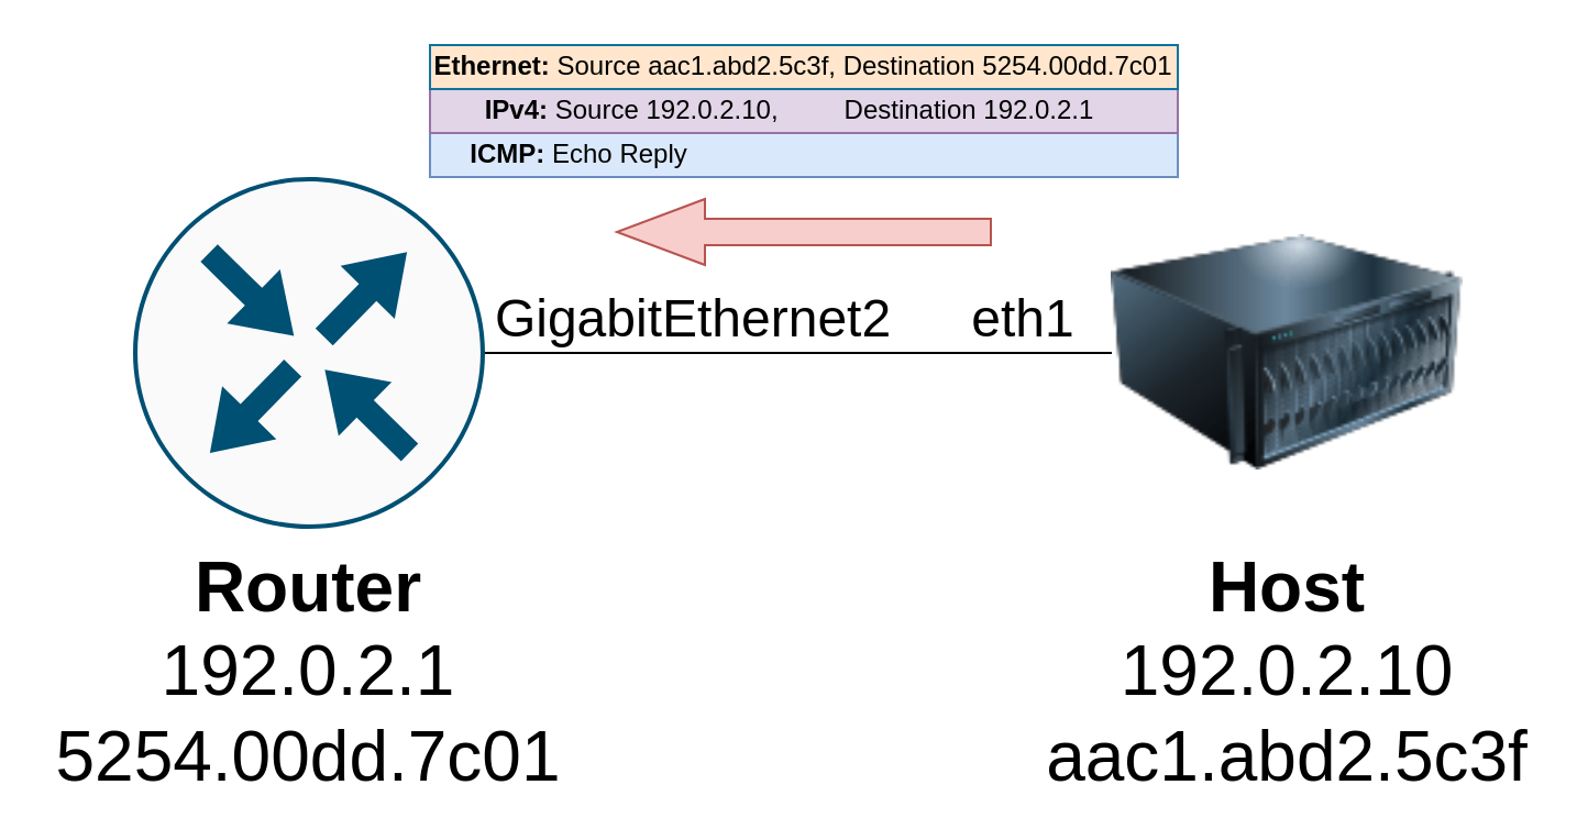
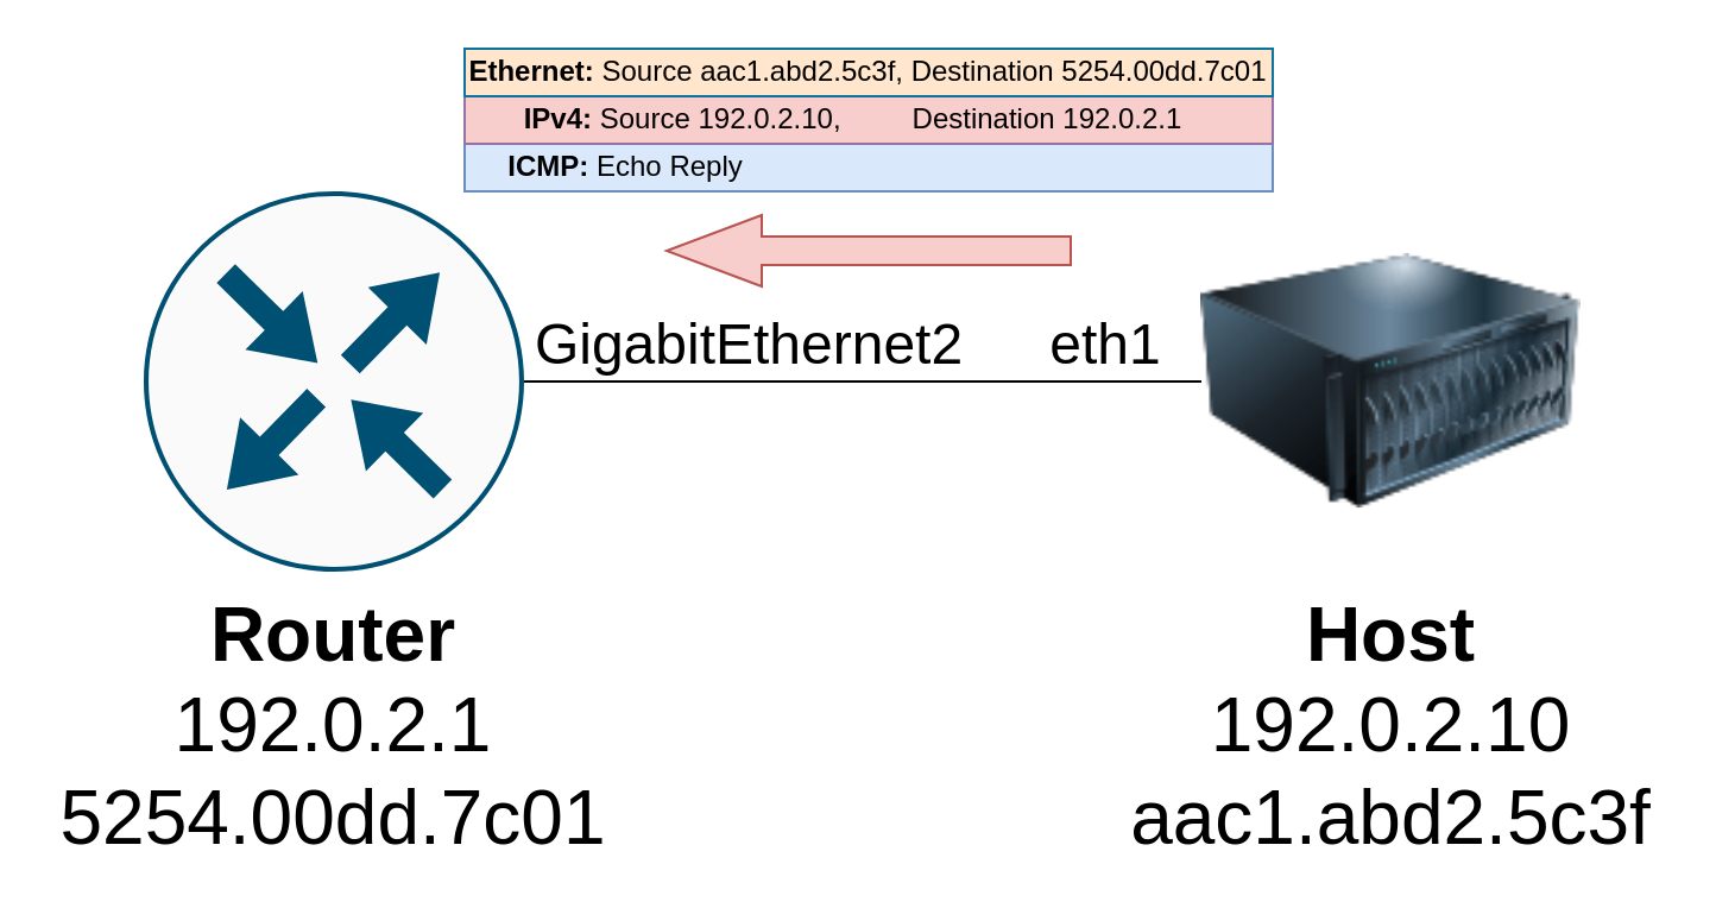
  <mxCell id="0" />
  <mxCell id="1" parent="0" />
  <mxCell id="2" style="edgeStyle=orthogonalEdgeStyle;rounded=0;orthogonalLoop=1;jettySize=auto;html=1;exitX=1;exitY=0.5;exitDx=0;exitDy=0;exitPerimeter=0;entryX=0;entryY=0.5;entryDx=0;entryDy=0;endArrow=none;endFill=0;" parent="1" source="3" target="4" edge="1"><mxGeometry relative="1" as="geometry" /></mxCell>
  <mxCell id="3" value="" style="sketch=0;points=[[0.5,0,0],[1,0.5,0],[0.5,1,0],[0,0.5,0],[0.145,0.145,0],[0.856,0.145,0],[0.855,0.856,0],[0.145,0.855,0]];verticalLabelPosition=bottom;html=1;verticalAlign=top;aspect=fixed;align=center;pointerEvents=1;shape=mxgraph.cisco19.rect;prIcon=router;fillColor=#FAFAFA;strokeColor=#005073;" parent="1" vertex="1"><mxGeometry x="60" y="80" width="160" height="160" as="geometry" /></mxCell>
  <mxCell id="4" value="" style="image;html=1;image=img/lib/clip_art/computers/Server_128x128.png" parent="1" vertex="1"><mxGeometry x="505" y="80" width="160" height="160" as="geometry" /></mxCell>
  <mxCell id="5" value="&lt;font style=&quot;font-size: 32px&quot;&gt;&lt;b&gt;Router&lt;/b&gt;&lt;br&gt;192.0.2.1&lt;br&gt;5254.00dd.7c01&lt;/font&gt;" style="text;html=1;strokeColor=none;fillColor=none;align=center;verticalAlign=middle;whiteSpace=wrap;rounded=0;" parent="1" vertex="1"><mxGeometry x="20" y="250" width="240" height="110" as="geometry" /></mxCell>
  <mxCell id="6" value="&lt;font style=&quot;font-size: 32px&quot;&gt;&lt;b&gt;Host&lt;/b&gt;&lt;br&gt;192.0.2.10&lt;br&gt;aac1.abd2.5c3f&lt;/font&gt;" style="text;html=1;strokeColor=none;fillColor=none;align=center;verticalAlign=middle;whiteSpace=wrap;rounded=0;" parent="1" vertex="1"><mxGeometry x="470" y="250" width="230" height="110" as="geometry" /></mxCell>
  <mxCell id="7" value="&lt;font style=&quot;font-size: 24px&quot;&gt;GigabitEthernet2&lt;/font&gt;" style="text;html=1;strokeColor=none;fillColor=none;align=center;verticalAlign=middle;whiteSpace=wrap;rounded=0;fontSize=12;" parent="1" vertex="1"><mxGeometry x="270" y="135" width="90" height="20" as="geometry" /></mxCell>
  <mxCell id="8" value="&lt;font style=&quot;font-size: 24px&quot;&gt;eth1&lt;/font&gt;" style="text;html=1;strokeColor=none;fillColor=none;align=center;verticalAlign=middle;whiteSpace=wrap;rounded=0;fontSize=12;" parent="1" vertex="1"><mxGeometry x="440" y="130" width="50" height="30" as="geometry" /></mxCell>
  <mxCell id="9" value="" style="html=1;shadow=0;dashed=0;align=center;verticalAlign=middle;shape=mxgraph.arrows2.arrow;dy=0.6;dx=40;notch=0;fillColor=#f8cecc;strokeColor=#b85450;rotation=-180;" parent="1" vertex="1"><mxGeometry x="280" y="90" width="170" height="30" as="geometry" /></mxCell>
  <mxCell id="10" value="&lt;b&gt;&amp;nbsp; &amp;nbsp; &amp;nbsp;ICMP:&lt;/b&gt; Echo Reply" style="rounded=0;whiteSpace=wrap;html=1;align=left;fillColor=#dae8fc;strokeColor=#6c8ebf;" vertex="1" parent="1"><mxGeometry x="195" y="60" width="340" height="20" as="geometry" /></mxCell>
- <mxCell id="11" value="&lt;b&gt;&amp;nbsp; &amp;nbsp; &amp;nbsp; &amp;nbsp;IPv4:&lt;/b&gt; Source 192.0.2.10,&amp;nbsp; &amp;nbsp; &amp;nbsp; &amp;nbsp; &amp;nbsp;Destination 192.0.2.1" style="rounded=0;whiteSpace=wrap;html=1;align=left;fillColor=#e1d5e7;strokeColor=#9673a6;" vertex="1" parent="1"><mxGeometry x="195" y="40" width="340" height="20" as="geometry" /></mxCell>
+ <mxCell id="11" value="&lt;b&gt;&amp;nbsp; &amp;nbsp; &amp;nbsp; &amp;nbsp;IPv4:&lt;/b&gt; Source 192.0.2.10,&amp;nbsp; &amp;nbsp; &amp;nbsp; &amp;nbsp; &amp;nbsp;Destination 192.0.2.1" style="rounded=0;whiteSpace=wrap;html=1;align=left;fillColor=#f8cecc;strokeColor=#9673a6;" vertex="1" parent="1"><mxGeometry x="195" y="40" width="340" height="20" as="geometry" /></mxCell>
  <mxCell id="12" value="&lt;b&gt;Ethernet:&lt;/b&gt; Source aac1.abd2.5c3f, Destination 5254.00dd.7c01" style="rounded=0;whiteSpace=wrap;html=1;fillColor=#ffe6cc;strokeColor=#10739e;" vertex="1" parent="1"><mxGeometry x="195" y="20" width="340" height="20" as="geometry" /></mxCell>
